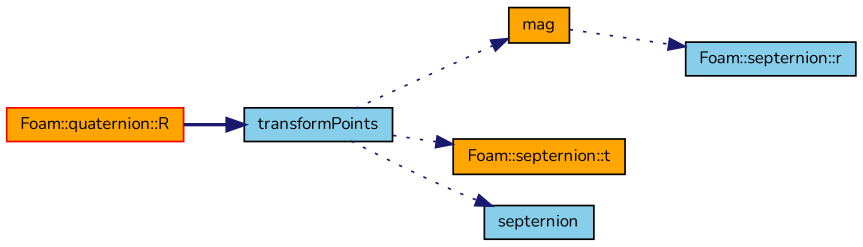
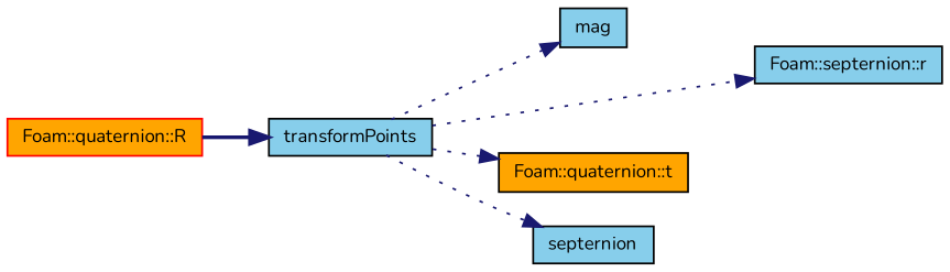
  digraph {
    fontname=Nunito
    rankdir=LR
    node [color=black fillcolor=skyblue fontname=Nunito fontsize=10 shape=record style=filled]
    edge [color=midnightblue fontname=Nunito fontsize=10 labelfontname=Helvetica labelfontsize=10 style=dotted]
    n1 [fontcolor=black height=0.2 label=transformPoints width=0.4]
-   n2 [fillcolor=orange height=0.2 label=mag width=0.4]
+   n2 [height=0.2 label=mag width=0.4]
    n3 [height=0.2 label="Foam::septernion::r" width=0.4]
-   n4 [fillcolor=orange height=0.2 label="Foam::septernion::t" width=0.4]
+   n4 [fillcolor=orange height=0.2 label="Foam::quaternion::t" width=0.4]
    n5 [height=0.2 label=septernion width=0.4]
    n6 [color=red fillcolor=orange height=0.2 label="Foam::quaternion::R" width=0.4]
    n1 -> n2
-   n2 -> n3
+   n1 -> n3
    n1 -> n4
    n1 -> n5
    n6 -> n1 [style=bold]
  }
